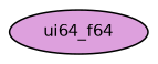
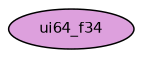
  digraph {
    rankdir=LR
-   n1 [color=black fillcolor=plum fontname=Helvetica fontsize=10 height=0.2 label=ui64_f64 shape=ellipse style=filled width=0.4]
+   n1 [color=black fillcolor=plum fontname=Helvetica fontsize=10 height=0.2 label=ui64_f34 shape=ellipse style=filled width=0.4]
  }
